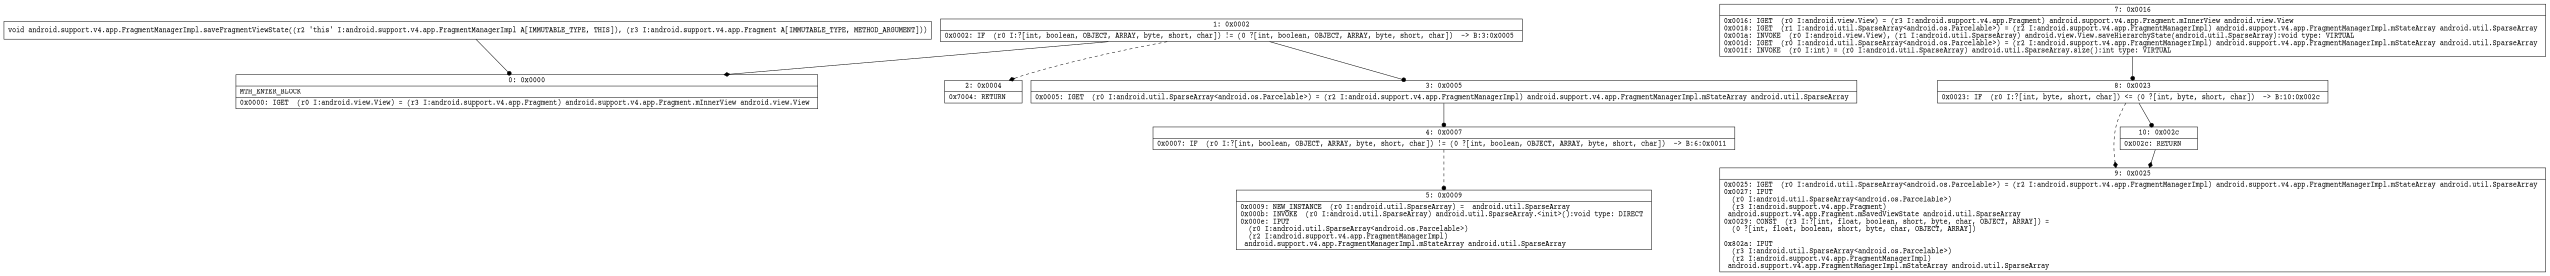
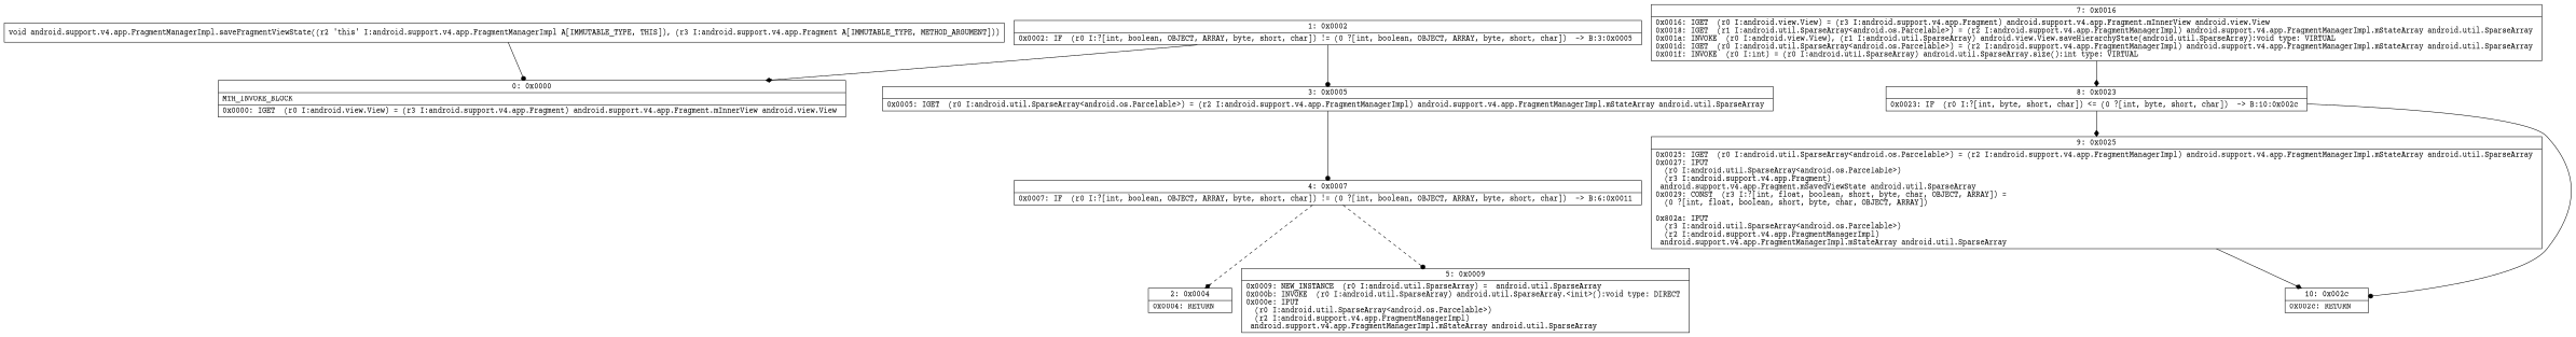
  digraph {
    fontname="Courier Prime"
    node [fontname="Courier Prime" shape=record]
    edge [arrowhead=dot fontname="Courier Prime"]
-   n1 [label="{0\:\ 0x0000|MTH_ENTER_BLOCK\l|0x0000: IGET  (r0 I:android.view.View) = (r3 I:android.support.v4.app.Fragment) android.support.v4.app.Fragment.mInnerView android.view.View \l}"]
+   n1 [label="{0\:\ 0x0000|MTH_INVOKE_BLOCK\l|0x0000: IGET  (r0 I:android.view.View) = (r3 I:android.support.v4.app.Fragment) android.support.v4.app.Fragment.mInnerView android.view.View \l}"]
    n2 [label="{1\:\ 0x0002|0x0002: IF  (r0 I:?[int, boolean, OBJECT, ARRAY, byte, short, char]) != (0 ?[int, boolean, OBJECT, ARRAY, byte, short, char])  \-\> B:3:0x0005 \l}"]
-   n3 [label="{2\:\ 0x0004|0x7004: RETURN   \l}"]
+   n3 [label="{2\:\ 0x0004|0x0004: RETURN   \l}"]
    n4 [label="{3\:\ 0x0005|0x0005: IGET  (r0 I:android.util.SparseArray\<android.os.Parcelable\>) = (r2 I:android.support.v4.app.FragmentManagerImpl) android.support.v4.app.FragmentManagerImpl.mStateArray android.util.SparseArray \l}"]
    n5 [label="{4\:\ 0x0007|0x0007: IF  (r0 I:?[int, boolean, OBJECT, ARRAY, byte, short, char]) != (0 ?[int, boolean, OBJECT, ARRAY, byte, short, char])  \-\> B:6:0x0011 \l}"]
    n6 [label="{5\:\ 0x0009|0x0009: NEW_INSTANCE  (r0 I:android.util.SparseArray) =  android.util.SparseArray \l0x000b: INVOKE  (r0 I:android.util.SparseArray) android.util.SparseArray.\<init\>():void type: DIRECT \l0x000e: IPUT  \l  (r0 I:android.util.SparseArray\<android.os.Parcelable\>)\l  (r2 I:android.support.v4.app.FragmentManagerImpl)\l android.support.v4.app.FragmentManagerImpl.mStateArray android.util.SparseArray \l}"]
    n7 [label="{7\:\ 0x0016|0x0016: IGET  (r0 I:android.view.View) = (r3 I:android.support.v4.app.Fragment) android.support.v4.app.Fragment.mInnerView android.view.View \l0x0018: IGET  (r1 I:android.util.SparseArray\<android.os.Parcelable\>) = (r2 I:android.support.v4.app.FragmentManagerImpl) android.support.v4.app.FragmentManagerImpl.mStateArray android.util.SparseArray \l0x001a: INVOKE  (r0 I:android.view.View), (r1 I:android.util.SparseArray) android.view.View.saveHierarchyState(android.util.SparseArray):void type: VIRTUAL \l0x001d: IGET  (r0 I:android.util.SparseArray\<android.os.Parcelable\>) = (r2 I:android.support.v4.app.FragmentManagerImpl) android.support.v4.app.FragmentManagerImpl.mStateArray android.util.SparseArray \l0x001f: INVOKE  (r0 I:int) = (r0 I:android.util.SparseArray) android.util.SparseArray.size():int type: VIRTUAL \l}"]
    n8 [label="{8\:\ 0x0023|0x0023: IF  (r0 I:?[int, byte, short, char]) \<= (0 ?[int, byte, short, char])  \-\> B:10:0x002c \l}"]
    n9 [label="{9\:\ 0x0025|0x0025: IGET  (r0 I:android.util.SparseArray\<android.os.Parcelable\>) = (r2 I:android.support.v4.app.FragmentManagerImpl) android.support.v4.app.FragmentManagerImpl.mStateArray android.util.SparseArray \l0x0027: IPUT  \l  (r0 I:android.util.SparseArray\<android.os.Parcelable\>)\l  (r3 I:android.support.v4.app.Fragment)\l android.support.v4.app.Fragment.mSavedViewState android.util.SparseArray \l0x0029: CONST  (r3 I:?[int, float, boolean, short, byte, char, OBJECT, ARRAY]) = \l  (0 ?[int, float, boolean, short, byte, char, OBJECT, ARRAY])\l \l0x802a: IPUT  \l  (r3 I:android.util.SparseArray\<android.os.Parcelable\>)\l  (r2 I:android.support.v4.app.FragmentManagerImpl)\l android.support.v4.app.FragmentManagerImpl.mStateArray android.util.SparseArray \l}"]
    n10 [label="{10\:\ 0x002c|0x002c: RETURN   \l}"]
    n11 [label="{void android.support.v4.app.FragmentManagerImpl.saveFragmentViewState((r2 'this' I:android.support.v4.app.FragmentManagerImpl A[IMMUTABLE_TYPE, THIS]), (r3 I:android.support.v4.app.Fragment A[IMMUTABLE_TYPE, METHOD_ARGUMENT])) }"]
    n2 -> n1 [arrowhead=diamond]
-   n2 -> n3 [arrowhead=diamond style=dashed]
+   n5 -> n3 [arrowhead=diamond style=dashed]
    n2 -> n4
    n4 -> n5
    n5 -> n6 [style=dashed]
-   n7 -> n8
-   n8 -> n9 [arrowhead=diamond style=dashed]
+   n7 -> n8 [arrowhead=diamond]
+   n8 -> n9 [arrowhead=diamond style=solid]
    n8 -> n10
-   n10 -> n9 [arrowhead=diamond]
+   n9 -> n10 [arrowhead=diamond]
    n11 -> n1
  }
